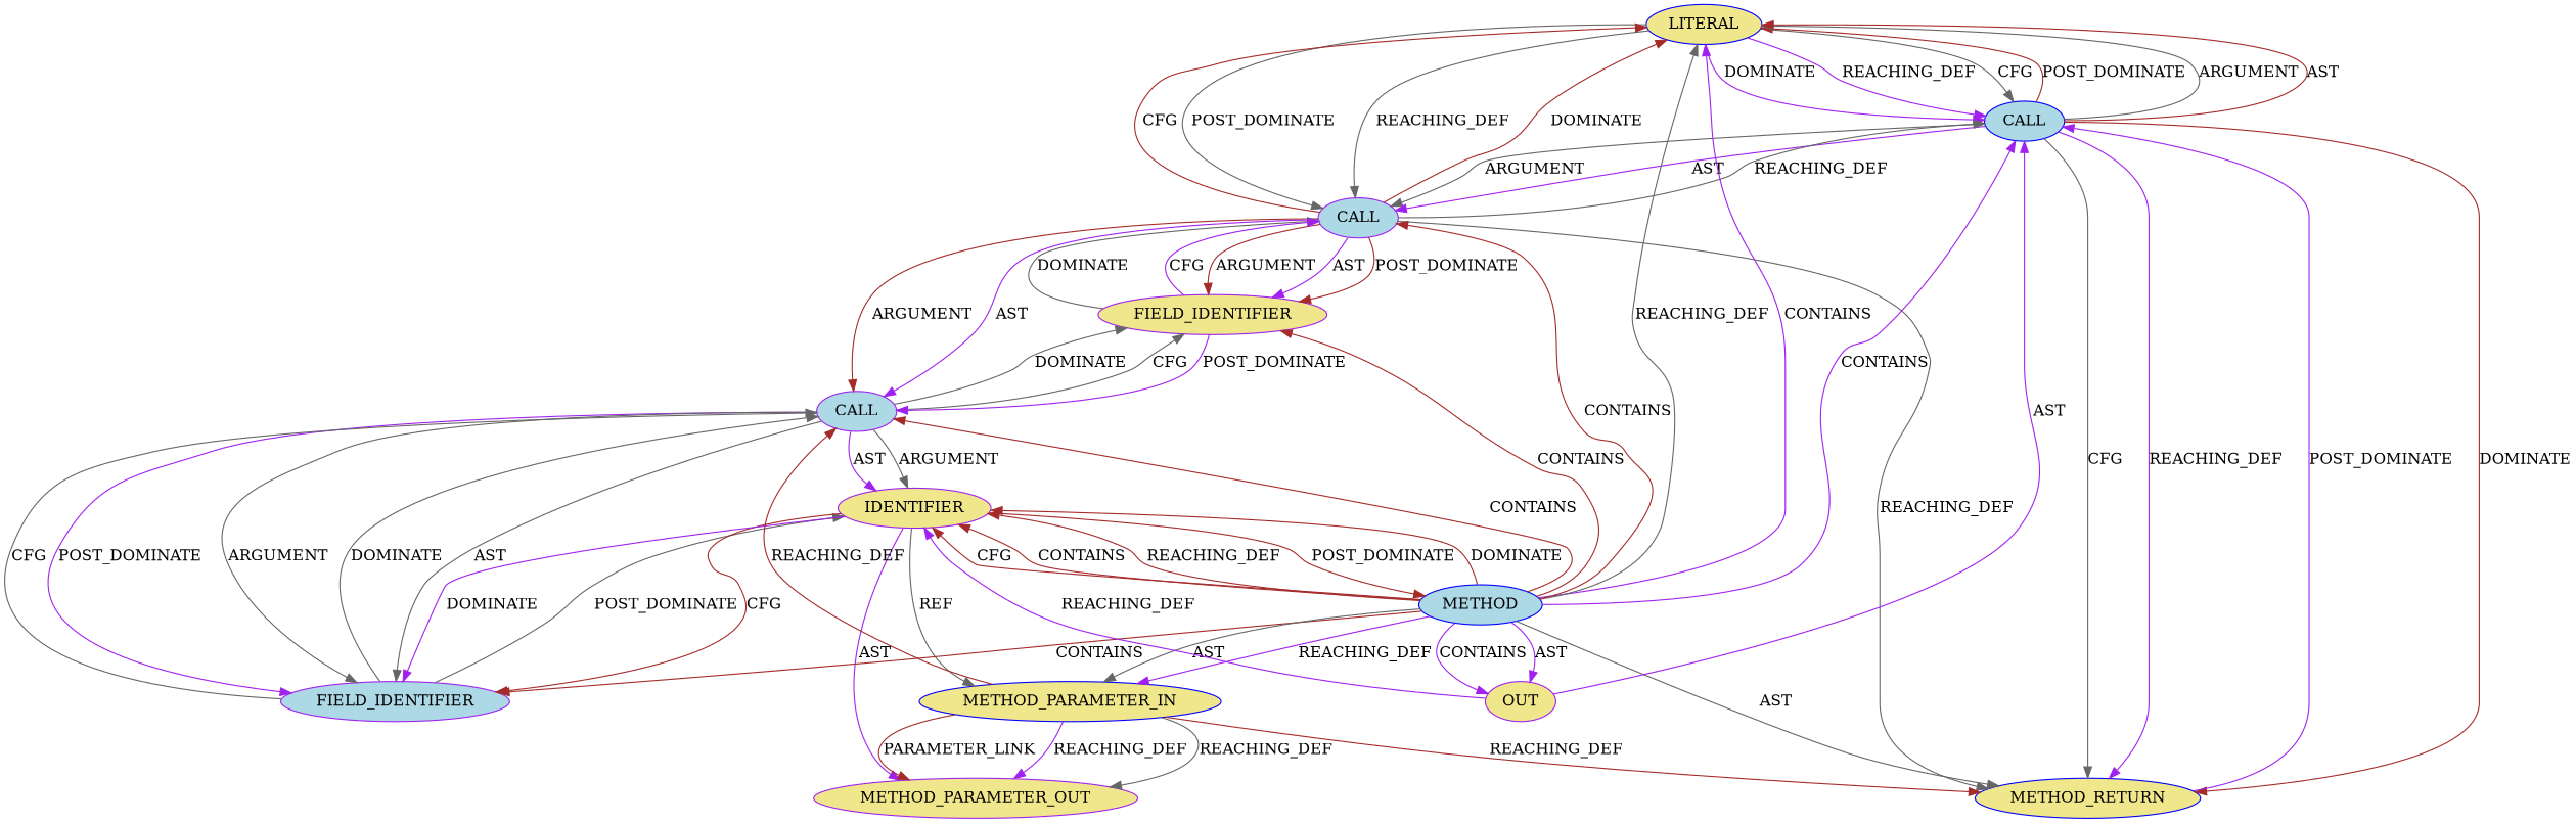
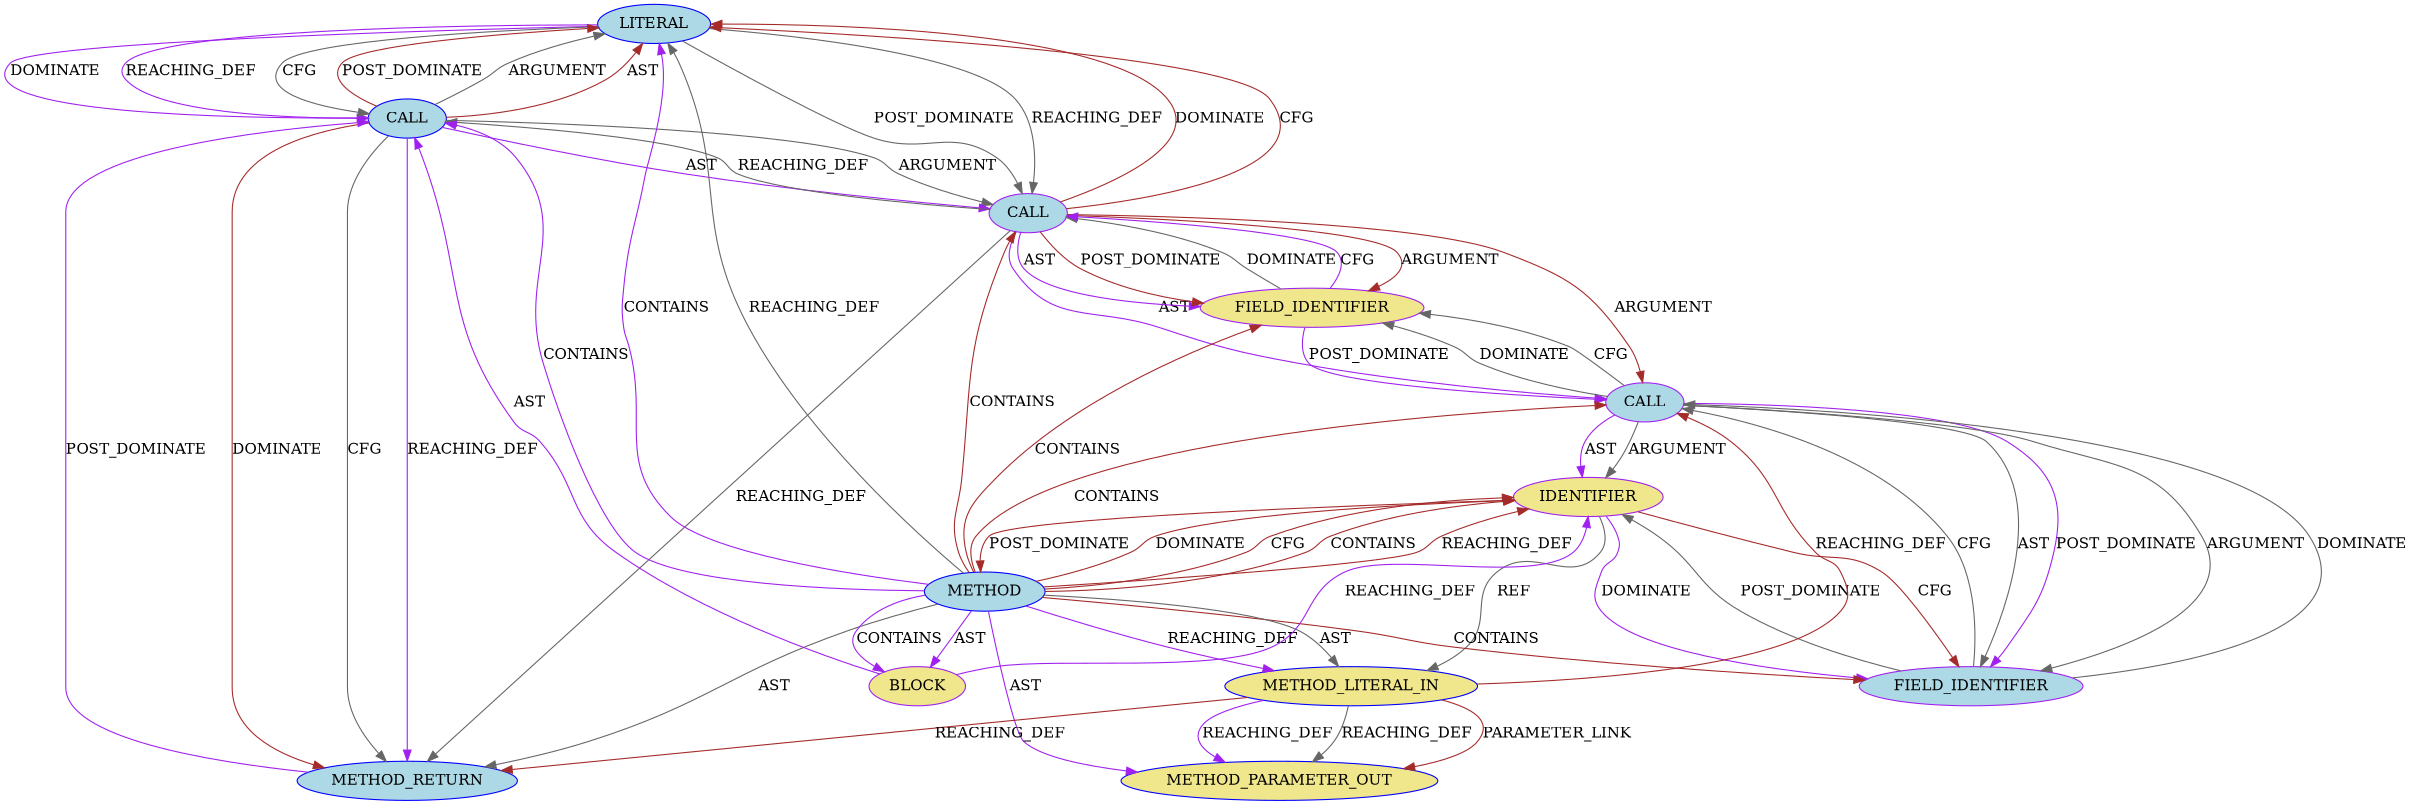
  digraph {
    node [CODE="struct ceph_connection *con" COLUMN_NUMBER=2 LINE_NUMBER=349 ORDER=1 color=purple fillcolor=lightblue style=filled]
    edge [color=gray40]
-   n1 [ARGUMENT_INDEX=2 CODE=0 COLUMN_NUMBER=30 ORDER=2 TYPE_FULL_NAME=int color=blue fillcolor=khaki label=LITERAL]
+   n1 [ARGUMENT_INDEX=2 CODE=0 COLUMN_NUMBER=30 ORDER=2 TYPE_FULL_NAME=int color=blue label=LITERAL]
    n2 [ARGUMENT_INDEX=-1 CODE="con->v2.out_sign_kvec_cnt = 0" DISPATCH_TYPE=STATIC_DISPATCH METHOD_FULL_NAME="<operator>.assignment" NAME="<operator>.assignment" TYPE_FULL_NAME="<empty>" color=blue label=CALL]
    n3 [ARGUMENT_INDEX=1 CODE="con->v2.out_sign_kvec_cnt" DISPATCH_TYPE=STATIC_DISPATCH METHOD_FULL_NAME="<operator>.fieldAccess" NAME="<operator>.fieldAccess" TYPE_FULL_NAME="<empty>" label=CALL]
-   n4 [CODE=RET COLUMN_NUMBER=1 EVALUATION_STRATEGY=BY_VALUE LINE_NUMBER=347 ORDER=3 TYPE_FULL_NAME=void color=blue fillcolor=khaki label=METHOD_RETURN]
+   n4 [CODE=RET COLUMN_NUMBER=1 EVALUATION_STRATEGY=BY_VALUE LINE_NUMBER=347 ORDER=3 TYPE_FULL_NAME=void color=blue label=METHOD_RETURN]
    n5 [ARGUMENT_INDEX=1 CODE="con->v2" DISPATCH_TYPE=STATIC_DISPATCH METHOD_FULL_NAME="<operator>.indirectFieldAccess" NAME="<operator>.indirectFieldAccess" TYPE_FULL_NAME="<empty>" label=CALL]
    n6 [ARGUMENT_INDEX=2 CANONICAL_NAME=out_sign_kvec_cnt CODE=out_sign_kvec_cnt ORDER=2 fillcolor=khaki label=FIELD_IDENTIFIER]
    n7 [ARGUMENT_INDEX=2 CANONICAL_NAME=v2 CODE=v2 ORDER=2 label=FIELD_IDENTIFIER]
    n8 [ARGUMENT_INDEX=1 CODE=con NAME=con TYPE_FULL_NAME="ceph_connection*" fillcolor=khaki label=IDENTIFIER]
    n9 [AST_PARENT_FULL_NAME="file_code_old-a282a2f-decode_preamble-528.c:<global>" AST_PARENT_TYPE=TYPE_DECL CODE="static void clear_out_sign_kvecs(struct ceph_connection *con)\n{\n	con->v2.out_sign_kvec_cnt = 0;\n}" COLUMN_NUMBER=1 COLUMN_NUMBER_END=1 FILENAME="file_code_old-a282a2f-decode_preamble-528.c" FULL_NAME=clear_out_sign_kvecs IS_EXTERNAL=false LINE_NUMBER=347 LINE_NUMBER_END=350 NAME=clear_out_sign_kvecs ORDER=20 SIGNATURE="void clear_out_sign_kvecs (ceph_connection*)" color=blue label=METHOD]
-   n10 [COLUMN_NUMBER=34 EVALUATION_STRATEGY=BY_VALUE INDEX=1 IS_VARIADIC=false LINE_NUMBER=347 NAME=con TYPE_FULL_NAME="ceph_connection*" color=blue fillcolor=khaki label=METHOD_PARAMETER_IN]
-   n11 [COLUMN_NUMBER=34 EVALUATION_STRATEGY=BY_VALUE INDEX=1 IS_VARIADIC=false LINE_NUMBER=347 NAME=con TYPE_FULL_NAME="ceph_connection*" fillcolor=khaki label=METHOD_PARAMETER_OUT]
-   n12 [ARGUMENT_INDEX=-1 CODE="{\n	con->v2.out_sign_kvec_cnt = 0;\n}" COLUMN_NUMBER=1 LINE_NUMBER=348 ORDER=2 TYPE_FULL_NAME=void fillcolor=khaki label=OUT]
+   n10 [COLUMN_NUMBER=34 EVALUATION_STRATEGY=BY_VALUE INDEX=1 IS_VARIADIC=false LINE_NUMBER=347 NAME=con TYPE_FULL_NAME="ceph_connection*" color=blue fillcolor=khaki label=METHOD_LITERAL_IN]
+   n11 [COLUMN_NUMBER=34 EVALUATION_STRATEGY=BY_VALUE INDEX=1 IS_VARIADIC=false LINE_NUMBER=347 NAME=con TYPE_FULL_NAME="ceph_connection*" color=blue fillcolor=khaki label=METHOD_PARAMETER_OUT]
+   n12 [ARGUMENT_INDEX=-1 CODE="{\n	con->v2.out_sign_kvec_cnt = 0;\n}" COLUMN_NUMBER=1 LINE_NUMBER=348 ORDER=2 TYPE_FULL_NAME=void fillcolor=khaki label=BLOCK]
    n1 -> n2 [color=purple label=DOMINATE]
    n1 -> n2 [VARIABLE=0 color=purple label=REACHING_DEF]
    n1 -> n2 [label=CFG]
    n1 -> n3 [label=POST_DOMINATE]
    n1 -> n3 [VARIABLE=0 label=REACHING_DEF]
    n2 -> n1 [color=brown label=POST_DOMINATE]
    n2 -> n1 [label=ARGUMENT]
    n2 -> n1 [color=brown label=AST]
    n2 -> n3 [label=ARGUMENT]
    n2 -> n3 [color=purple label=AST]
    n2 -> n4 [color=brown label=DOMINATE]
    n2 -> n4 [label=CFG]
    n2 -> n4 [VARIABLE="con->v2.out_sign_kvec_cnt = 0" color=purple label=REACHING_DEF]
    n3 -> n1 [color=brown label=DOMINATE]
    n3 -> n1 [color=brown label=CFG]
    n3 -> n2 [VARIABLE="con->v2.out_sign_kvec_cnt" label=REACHING_DEF]
    n3 -> n4 [VARIABLE="con->v2.out_sign_kvec_cnt" label=REACHING_DEF]
    n3 -> n5 [color=brown label=ARGUMENT]
    n3 -> n5 [color=purple label=AST]
    n3 -> n6 [color=brown label=ARGUMENT]
    n3 -> n6 [color=purple label=AST]
    n3 -> n6 [color=brown label=POST_DOMINATE]
    n4 -> n2 [color=purple label=POST_DOMINATE]
    n5 -> n6 [label=DOMINATE]
    n5 -> n6 [label=CFG]
    n5 -> n7 [label=AST]
    n5 -> n7 [color=purple label=POST_DOMINATE]
    n5 -> n7 [label=ARGUMENT]
    n5 -> n8 [label=ARGUMENT]
    n5 -> n8 [color=purple label=AST]
    n6 -> n3 [label=DOMINATE]
    n6 -> n3 [color=purple label=CFG]
    n6 -> n5 [color=purple label=POST_DOMINATE]
    n7 -> n5 [label=DOMINATE]
    n7 -> n5 [label=CFG]
    n7 -> n8 [label=POST_DOMINATE]
    n8 -> n7 [color=brown label=CFG]
    n8 -> n7 [color=purple label=DOMINATE]
    n8 -> n9 [color=brown label=POST_DOMINATE]
    n8 -> n10 [label=REF]
    n9 -> n1 [color=purple label=CONTAINS]
    n9 -> n1 [label=REACHING_DEF]
    n9 -> n2 [color=purple label=CONTAINS]
    n9 -> n3 [color=brown label=CONTAINS]
    n9 -> n4 [label=AST]
    n9 -> n5 [color=brown label=CONTAINS]
    n9 -> n6 [color=brown label=CONTAINS]
    n9 -> n7 [color=brown label=CONTAINS]
    n9 -> n8 [color=brown label=DOMINATE]
    n9 -> n8 [color=brown label=CFG]
    n9 -> n8 [color=brown label=CONTAINS]
    n9 -> n8 [color=brown label=REACHING_DEF]
    n9 -> n10 [color=purple label=REACHING_DEF]
    n9 -> n10 [label=AST]
-   n8 -> n11 [color=purple label=AST]
+   n9 -> n11 [color=purple label=AST]
    n9 -> n12 [color=purple label=AST]
    n9 -> n12 [color=purple label=CONTAINS]
    n10 -> n4 [VARIABLE=con color=brown label=REACHING_DEF]
    n10 -> n5 [VARIABLE=con color=brown label=REACHING_DEF]
    n10 -> n11 [VARIABLE=con color=purple label=REACHING_DEF]
    n10 -> n11 [VARIABLE=con label=REACHING_DEF]
    n10 -> n11 [color=brown label=PARAMETER_LINK]
    n12 -> n2 [color=purple label=AST]
    n12 -> n8 [VARIABLE=con color=purple label=REACHING_DEF]
  }
